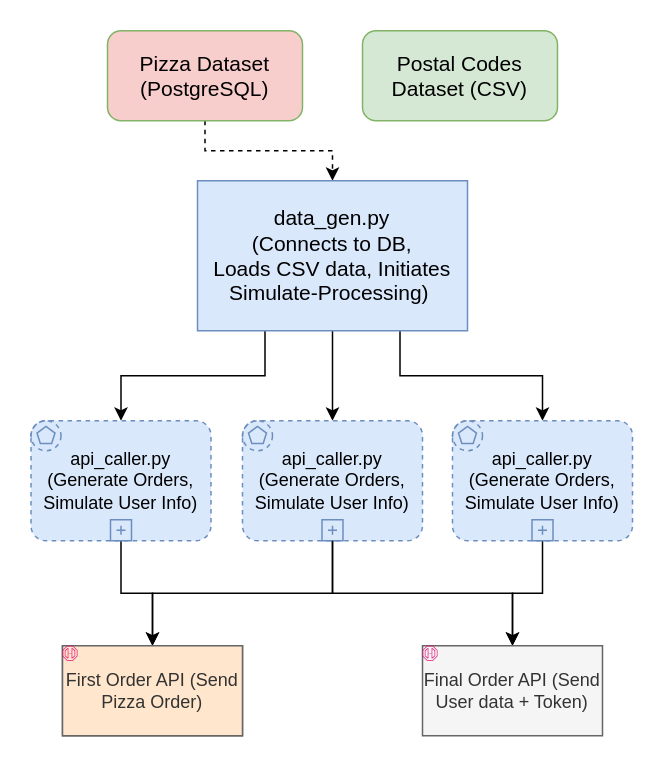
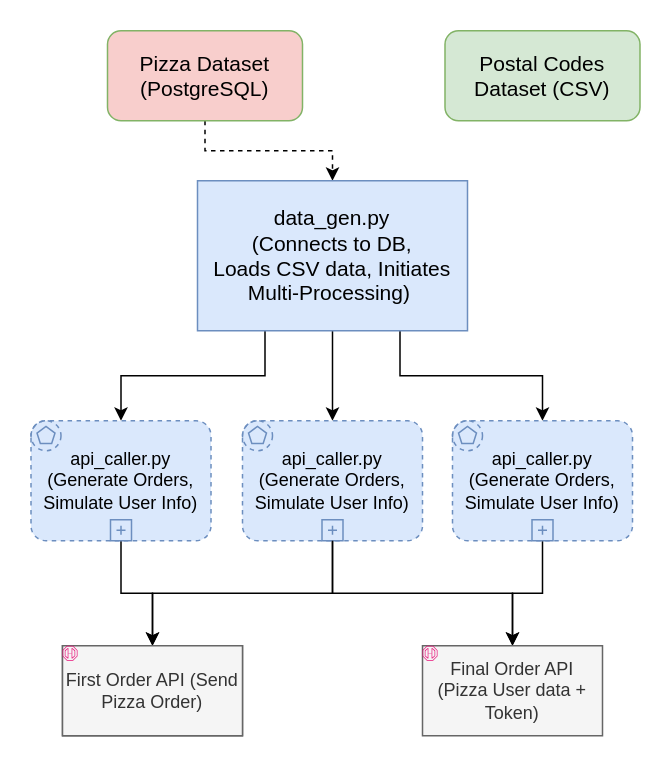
  <mxCell id="0" />
  <mxCell id="1" parent="0" />
  <mxCell id="2" style="edgeStyle=orthogonalEdgeStyle;rounded=0;orthogonalLoop=1;jettySize=auto;html=1;exitX=0.5;exitY=1;exitDx=0;exitDy=0;dashed=1;" edge="1" parent="1" source="3" target="8"><mxGeometry relative="1" as="geometry" /></mxCell>
  <mxCell id="3" value="&lt;font style=&quot;font-size: 14px;&quot;&gt;Pizza Dataset (PostgreSQL)&lt;/font&gt;" style="rounded=1;whiteSpace=wrap;html=1;fillColor=#f8cecc;strokeColor=#82b366;" vertex="1" parent="1"><mxGeometry x="71" y="20" width="130" height="60" as="geometry" /></mxCell>
- <mxCell id="4" value="&lt;font style=&quot;font-size: 14px;&quot;&gt;Postal Codes Dataset (CSV)&lt;/font&gt;" style="rounded=1;whiteSpace=wrap;html=1;fillColor=#d5e8d4;strokeColor=#82b366;" vertex="1" parent="1"><mxGeometry x="241" y="20" width="130" height="60" as="geometry" /></mxCell>
+ <mxCell id="4" value="&lt;font style=&quot;font-size: 14px;&quot;&gt;Postal Codes Dataset (CSV)&lt;/font&gt;" style="rounded=1;whiteSpace=wrap;html=1;fillColor=#d5e8d4;strokeColor=#82b366;" vertex="1" parent="1"><mxGeometry x="296" y="20" width="130" height="60" as="geometry" /></mxCell>
  <mxCell id="5" style="edgeStyle=orthogonalEdgeStyle;rounded=0;orthogonalLoop=1;jettySize=auto;html=1;exitX=0.25;exitY=1;exitDx=0;exitDy=0;" edge="1" parent="1" source="8" target="11"><mxGeometry relative="1" as="geometry" /></mxCell>
  <mxCell id="6" style="edgeStyle=orthogonalEdgeStyle;rounded=0;orthogonalLoop=1;jettySize=auto;html=1;exitX=0.5;exitY=1;exitDx=0;exitDy=0;" edge="1" parent="1" source="8" target="15"><mxGeometry relative="1" as="geometry" /></mxCell>
  <mxCell id="7" style="edgeStyle=orthogonalEdgeStyle;rounded=0;orthogonalLoop=1;jettySize=auto;html=1;exitX=0.75;exitY=1;exitDx=0;exitDy=0;entryX=0.5;entryY=0;entryDx=0;entryDy=0;" edge="1" parent="1" source="8" target="18"><mxGeometry relative="1" as="geometry" /></mxCell>
- <mxCell id="8" value="&lt;span style=&quot;font-size: 14px;&quot;&gt;&lt;span style=&quot;font-weight: bold; font-size: 13px;&quot;&gt;&amp;nbsp;&lt;/span&gt;&lt;font style=&quot;font-size: 14px;&quot;&gt;data_gen.py&amp;nbsp;&lt;/font&gt;&lt;/span&gt;&lt;div style=&quot;font-size: 14px;&quot;&gt;&lt;font style=&quot;font-size: 14px;&quot;&gt;(Connects &lt;span style=&quot;&quot; class=&quot;hljs-keyword&quot;&gt;to&lt;/span&gt; DB, Loads&amp;nbsp;CSV data, Initiates Simulate&lt;span style=&quot;&quot; class=&quot;hljs-operator&quot;&gt;-&lt;/span&gt;Processing)&amp;nbsp;&lt;/font&gt;&lt;/div&gt;" style="rounded=0;whiteSpace=wrap;html=1;fillColor=#dae8fc;strokeColor=#6c8ebf;" vertex="1" parent="1"><mxGeometry x="131" y="120" width="180" height="100" as="geometry" /></mxCell>
+ <mxCell id="8" value="&lt;span style=&quot;font-size: 14px;&quot;&gt;&lt;span style=&quot;font-weight: bold; font-size: 13px;&quot;&gt;&amp;nbsp;&lt;/span&gt;&lt;font style=&quot;font-size: 14px;&quot;&gt;data_gen.py&amp;nbsp;&lt;/font&gt;&lt;/span&gt;&lt;div style=&quot;font-size: 14px;&quot;&gt;&lt;font style=&quot;font-size: 14px;&quot;&gt;(Connects &lt;span style=&quot;&quot; class=&quot;hljs-keyword&quot;&gt;to&lt;/span&gt; DB, Loads&amp;nbsp;CSV data, Initiates Multi&lt;span style=&quot;&quot; class=&quot;hljs-operator&quot;&gt;-&lt;/span&gt;Processing)&amp;nbsp;&lt;/font&gt;&lt;/div&gt;" style="rounded=0;whiteSpace=wrap;html=1;fillColor=#dae8fc;strokeColor=#6c8ebf;" vertex="1" parent="1"><mxGeometry x="131" y="120" width="180" height="100" as="geometry" /></mxCell>
  <mxCell id="9" value="" style="shape=image;html=1;verticalAlign=top;verticalLabelPosition=bottom;labelBackgroundColor=#ffffff;imageAspect=0;aspect=fixed;image=https://cdn0.iconfinder.com/data/icons/long-shadow-web-icons/512/python-128.png" vertex="1" parent="1"><mxGeometry x="131" y="120" width="30" height="30" as="geometry" /></mxCell>
  <mxCell id="10" style="edgeStyle=orthogonalEdgeStyle;rounded=0;orthogonalLoop=1;jettySize=auto;html=1;exitX=0.5;exitY=1;exitDx=0;exitDy=0;exitPerimeter=0;entryX=0.5;entryY=0;entryDx=0;entryDy=0;" edge="1" parent="1" source="11" target="21"><mxGeometry relative="1" as="geometry" /></mxCell>
  <mxCell id="11" value="api_caller.py (Generate Orders, Simulate &lt;span class=&quot;hljs-keyword&quot;&gt;User&lt;/span&gt; Info)" style="points=[[0.25,0,0],[0.5,0,0],[0.75,0,0],[1,0.25,0],[1,0.5,0],[1,0.75,0],[0.75,1,0],[0.5,1,0],[0.25,1,0],[0,0.75,0],[0,0.5,0],[0,0.25,0]];shape=mxgraph.bpmn.task;whiteSpace=wrap;rectStyle=rounded;size=10;html=1;container=1;expand=0;collapsible=0;taskMarker=abstract;bpmnShapeType=subprocess;isLoopSub=1;outline=eventNonint;symbol=multiple;fillColor=#dae8fc;strokeColor=#6c8ebf;" vertex="1" parent="1"><mxGeometry x="20" y="280" width="120" height="80" as="geometry" /></mxCell>
  <mxCell id="12" value="" style="shape=image;html=1;verticalAlign=top;verticalLabelPosition=bottom;labelBackgroundColor=#ffffff;imageAspect=0;aspect=fixed;image=https://cdn0.iconfinder.com/data/icons/long-shadow-web-icons/512/python-128.png" vertex="1" parent="11"><mxGeometry x="50" width="20" height="20" as="geometry" /></mxCell>
  <mxCell id="13" style="edgeStyle=orthogonalEdgeStyle;rounded=0;orthogonalLoop=1;jettySize=auto;html=1;exitX=0.5;exitY=1;exitDx=0;exitDy=0;exitPerimeter=0;entryX=0.5;entryY=0;entryDx=0;entryDy=0;" edge="1" parent="1" source="14" target="21"><mxGeometry relative="1" as="geometry" /></mxCell>
  <mxCell id="14" value="api_caller.py (Generate Orders, Simulate &lt;span class=&quot;hljs-keyword&quot;&gt;User&lt;/span&gt; Info)" style="points=[[0.25,0,0],[0.5,0,0],[0.75,0,0],[1,0.25,0],[1,0.5,0],[1,0.75,0],[0.75,1,0],[0.5,1,0],[0.25,1,0],[0,0.75,0],[0,0.5,0],[0,0.25,0]];shape=mxgraph.bpmn.task;whiteSpace=wrap;rectStyle=rounded;size=10;html=1;container=1;expand=0;collapsible=0;taskMarker=abstract;bpmnShapeType=subprocess;isLoopSub=1;outline=eventNonint;symbol=multiple;fillColor=#dae8fc;strokeColor=#6c8ebf;" vertex="1" parent="1"><mxGeometry x="161" y="280" width="120" height="80" as="geometry" /></mxCell>
  <mxCell id="15" value="" style="shape=image;html=1;verticalAlign=top;verticalLabelPosition=bottom;labelBackgroundColor=#ffffff;imageAspect=0;aspect=fixed;image=https://cdn0.iconfinder.com/data/icons/long-shadow-web-icons/512/python-128.png" vertex="1" parent="14"><mxGeometry x="50" width="20" height="20" as="geometry" /></mxCell>
  <mxCell id="16" style="edgeStyle=orthogonalEdgeStyle;rounded=0;orthogonalLoop=1;jettySize=auto;html=1;exitX=0.5;exitY=1;exitDx=0;exitDy=0;exitPerimeter=0;entryX=0.5;entryY=0;entryDx=0;entryDy=0;" edge="1" parent="1" source="17" target="24"><mxGeometry relative="1" as="geometry" /></mxCell>
  <mxCell id="17" value="api_caller.py (Generate Orders, Simulate &lt;span class=&quot;hljs-keyword&quot;&gt;User&lt;/span&gt; Info)" style="points=[[0.25,0,0],[0.5,0,0],[0.75,0,0],[1,0.25,0],[1,0.5,0],[1,0.75,0],[0.75,1,0],[0.5,1,0],[0.25,1,0],[0,0.75,0],[0,0.5,0],[0,0.25,0]];shape=mxgraph.bpmn.task;whiteSpace=wrap;rectStyle=rounded;size=10;html=1;container=1;expand=0;collapsible=0;taskMarker=abstract;bpmnShapeType=subprocess;isLoopSub=1;outline=eventNonint;symbol=multiple;fillColor=#dae8fc;strokeColor=#6c8ebf;" vertex="1" parent="1"><mxGeometry x="301" y="280" width="120" height="80" as="geometry" /></mxCell>
  <mxCell id="18" value="" style="shape=image;html=1;verticalAlign=top;verticalLabelPosition=bottom;labelBackgroundColor=#ffffff;imageAspect=0;aspect=fixed;image=https://cdn0.iconfinder.com/data/icons/long-shadow-web-icons/512/python-128.png" vertex="1" parent="17"><mxGeometry x="50" width="20" height="20" as="geometry" /></mxCell>
  <mxCell id="19" style="edgeStyle=orthogonalEdgeStyle;rounded=0;orthogonalLoop=1;jettySize=auto;html=1;exitX=0.5;exitY=1;exitDx=0;exitDy=0;exitPerimeter=0;entryX=0.5;entryY=0;entryDx=0;entryDy=0;" edge="1" parent="1" source="14" target="24"><mxGeometry relative="1" as="geometry" /></mxCell>
  <mxCell id="20" value="" style="group;fillColor=#f5f5f5;fontColor=#333333;strokeColor=#666666;" vertex="1" connectable="0" parent="1"><mxGeometry x="41" y="430" width="120" height="60" as="geometry" /></mxCell>
- <mxCell id="21" value="&lt;span class=&quot;hljs-keyword&quot;&gt;First&lt;/span&gt; &lt;span class=&quot;hljs-keyword&quot;&gt;Order&lt;/span&gt; API (Send Pizza Order)" style="rounded=0;whiteSpace=wrap;html=1;fillColor=#ffe6cc;fontColor=#333333;strokeColor=#666666;" vertex="1" parent="20"><mxGeometry width="120" height="60" as="geometry" /></mxCell>
+ <mxCell id="21" value="&lt;span class=&quot;hljs-keyword&quot;&gt;First&lt;/span&gt; &lt;span class=&quot;hljs-keyword&quot;&gt;Order&lt;/span&gt; API (Send Pizza Order)" style="rounded=0;whiteSpace=wrap;html=1;fillColor=#f5f5f5;fontColor=#333333;strokeColor=#666666;" vertex="1" parent="20"><mxGeometry width="120" height="60" as="geometry" /></mxCell>
  <mxCell id="22" value="" style="sketch=0;outlineConnect=0;fontColor=#232F3E;gradientColor=none;fillColor=#E7157B;strokeColor=none;dashed=0;verticalLabelPosition=bottom;verticalAlign=top;align=center;html=1;fontSize=12;fontStyle=0;aspect=fixed;pointerEvents=1;shape=mxgraph.aws4.endpoint;" vertex="1" parent="20"><mxGeometry width="10" height="10" as="geometry" /></mxCell>
  <mxCell id="23" value="" style="group;" vertex="1" connectable="0" parent="1"><mxGeometry x="281" y="430" width="120" height="60" as="geometry" /></mxCell>
- <mxCell id="24" value="&lt;span class=&quot;hljs-keyword&quot;&gt;Final Order&lt;/span&gt; API (Send User data + Token)" style="rounded=0;whiteSpace=wrap;html=1;fillColor=#f5f5f5;fontColor=#333333;strokeColor=#666666;" vertex="1" parent="23"><mxGeometry width="120" height="60" as="geometry" /></mxCell>
+ <mxCell id="24" value="&lt;span class=&quot;hljs-keyword&quot;&gt;Final Order&lt;/span&gt; API (Pizza User data + Token)" style="rounded=0;whiteSpace=wrap;html=1;fillColor=#f5f5f5;fontColor=#333333;strokeColor=#666666;" vertex="1" parent="23"><mxGeometry width="120" height="60" as="geometry" /></mxCell>
  <mxCell id="25" value="" style="sketch=0;outlineConnect=0;fontColor=#232F3E;gradientColor=none;fillColor=#E7157B;strokeColor=none;dashed=0;verticalLabelPosition=bottom;verticalAlign=top;align=center;html=1;fontSize=12;fontStyle=0;aspect=fixed;pointerEvents=1;shape=mxgraph.aws4.endpoint;" vertex="1" parent="23"><mxGeometry width="10" height="10" as="geometry" /></mxCell>
